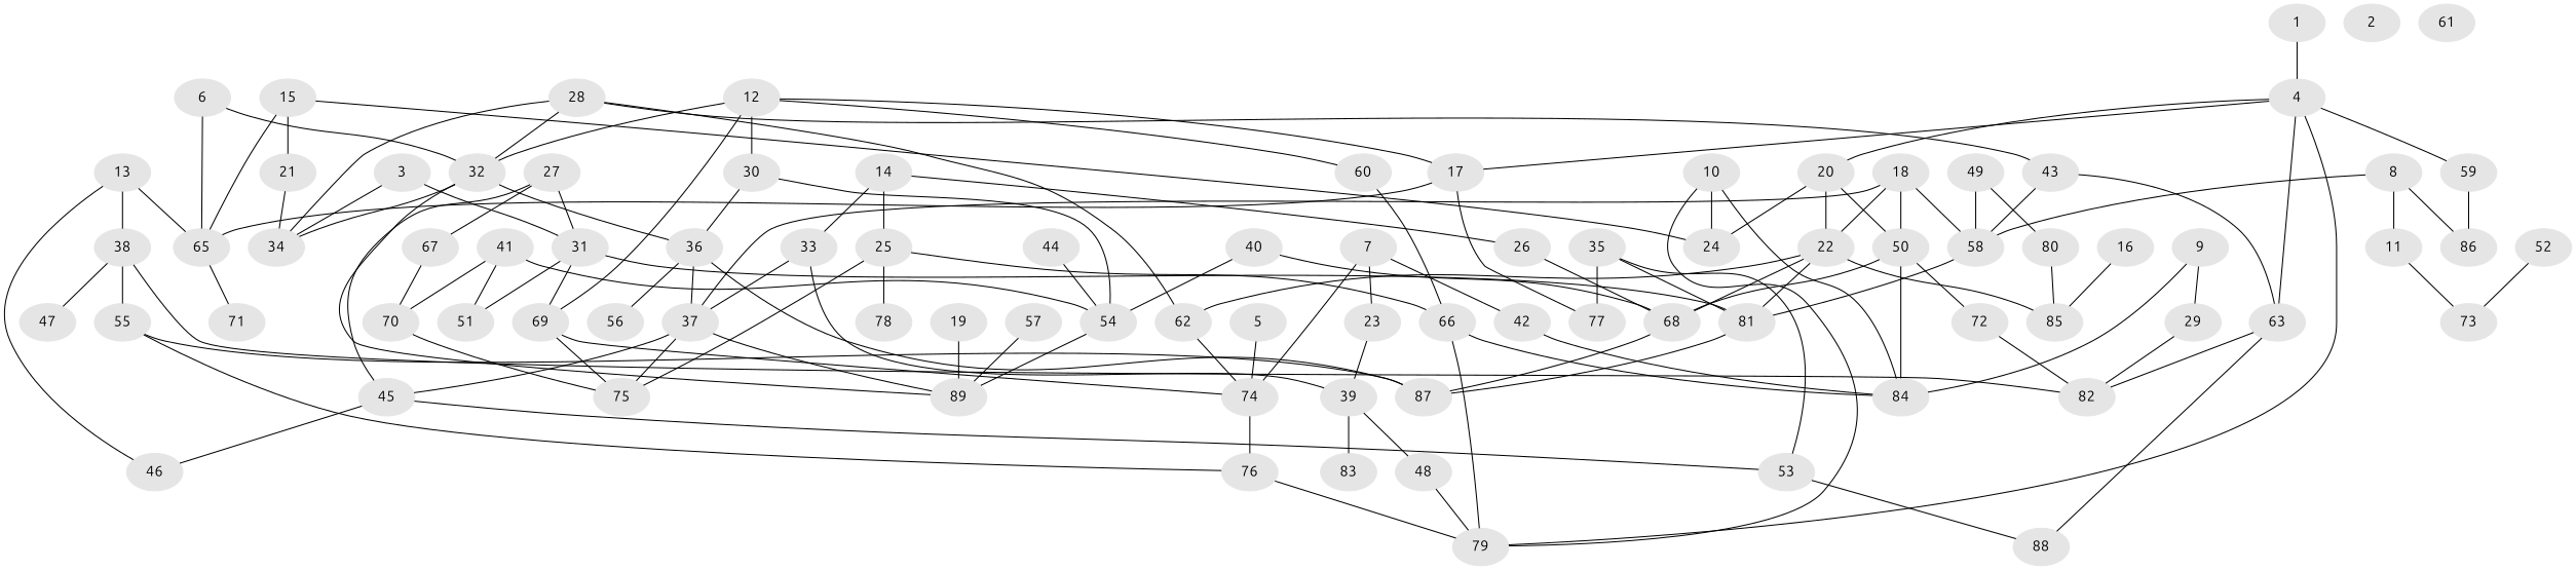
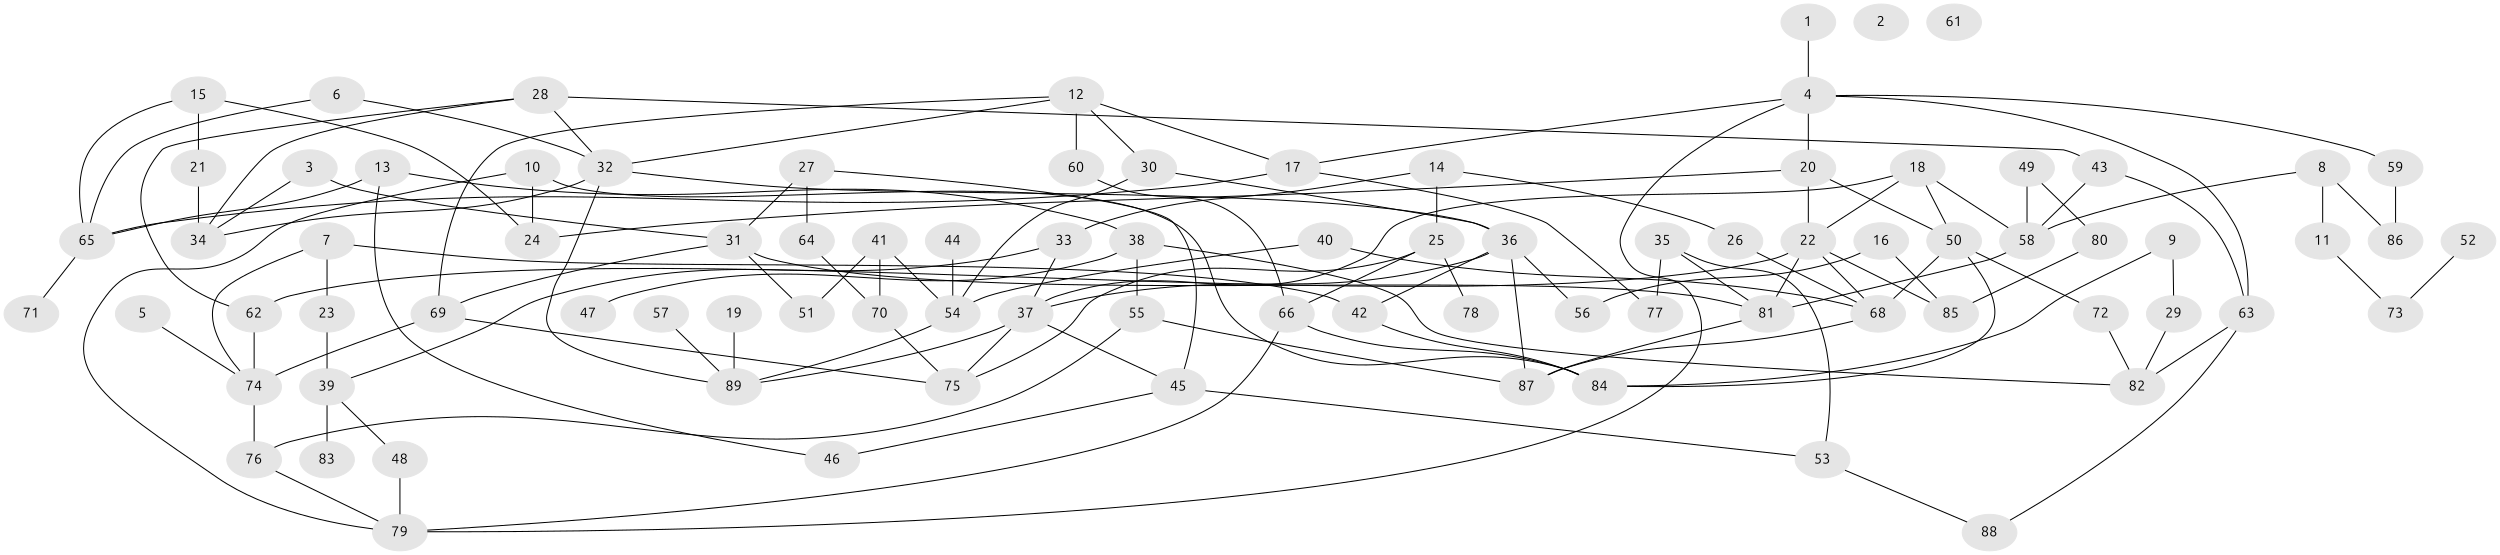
  graph {
    fontname=Ubuntu
    node [color=gray90 fontname=Ubuntu style=filled]
    edge [fontname=Ubuntu]
    1
    4
    17
    20
    59
    63
    79
    2
    3
    31
    34
    69
    81
    51
    65
    77
    24
    22
    50
    86
    82
    88
    5
    74
    76
    6
    32
    89
    36
    71
    7
    23
    42
    39
    84
    8
    11
    58
    73
    9
    29
    10
    12
    30
    60
    54
    66
    75
    13
    38
    46
    47
    55
    14
    25
    26
    33
    78
    68
    37
    15
    21
    16
    56
    85
    18
    62
    45
    72
    19
    87
    48
    83
    27
-   67
+   67 [label=64]
    53
    70
    28
    43
    52
    35
    40
    41
    44
    49
    80
    57
    61
    1 -- 4
    4 -- 17
    4 -- 20
    4 -- 59
    4 -- 63
    4 -- 79
    17 -- 65
    17 -- 77
    20 -- 24
    20 -- 22
    20 -- 50
    59 -- 86
    63 -- 82
    63 -- 88
    3 -- 31
    3 -- 34
    31 -- 69
    31 -- 81
    31 -- 51
    69 -- 74
    69 -- 75
    81 -- 87
    65 -- 71
    22 -- 81
    22 -- 68
    22 -- 85
    22 -- 62
    50 -- 84
    50 -- 68
    50 -- 72
    5 -- 74
    74 -- 76
    76 -- 79
    6 -- 65
    6 -- 32
    32 -- 34
    32 -- 89
    32 -- 36
+   36 -- 42
    36 -- 37
    36 -- 56
    36 -- 87
    7 -- 74
    7 -- 23
    7 -- 42
    23 -- 39
    42 -- 84
    39 -- 48
    39 -- 83
    8 -- 86
    8 -- 11
    8 -- 58
    11 -- 73
    58 -- 81
    9 -- 84
    9 -- 29
    29 -- 82
    10 -- 79
    10 -- 24
    10 -- 84
    12 -- 17
    12 -- 69
    12 -- 32
    12 -- 30
    12 -- 60
    30 -- 36
    30 -- 54
    60 -- 66
    54 -- 89
    66 -- 79
    66 -- 84
    13 -- 65
    13 -- 38
    13 -- 46
    38 -- 82
    38 -- 47
    38 -- 55
    55 -- 76
    55 -- 87
    14 -- 25
    14 -- 26
    14 -- 33
    25 -- 66
    25 -- 75
    25 -- 78
    26 -- 68
    33 -- 39
    33 -- 37
    68 -- 87
    37 -- 89
    37 -- 75
    37 -- 45
    15 -- 65
    15 -- 24
    15 -- 21
    21 -- 34
+   16 -- 56
    16 -- 85
    18 -- 22
    18 -- 50
    18 -- 58
    18 -- 37
    62 -- 74
    45 -- 46
    45 -- 53
    72 -- 82
    19 -- 89
    48 -- 79
    27 -- 31
    27 -- 45
    27 -- 67
    67 -- 70
    53 -- 88
    70 -- 75
    28 -- 34
    28 -- 32
    28 -- 62
    28 -- 43
    43 -- 63
    43 -- 58
    52 -- 73
    35 -- 81
    35 -- 77
    35 -- 53
    40 -- 54
    40 -- 68
    41 -- 51
    41 -- 54
    41 -- 70
    44 -- 54
    49 -- 58
    49 -- 80
    80 -- 85
    57 -- 89
  }
